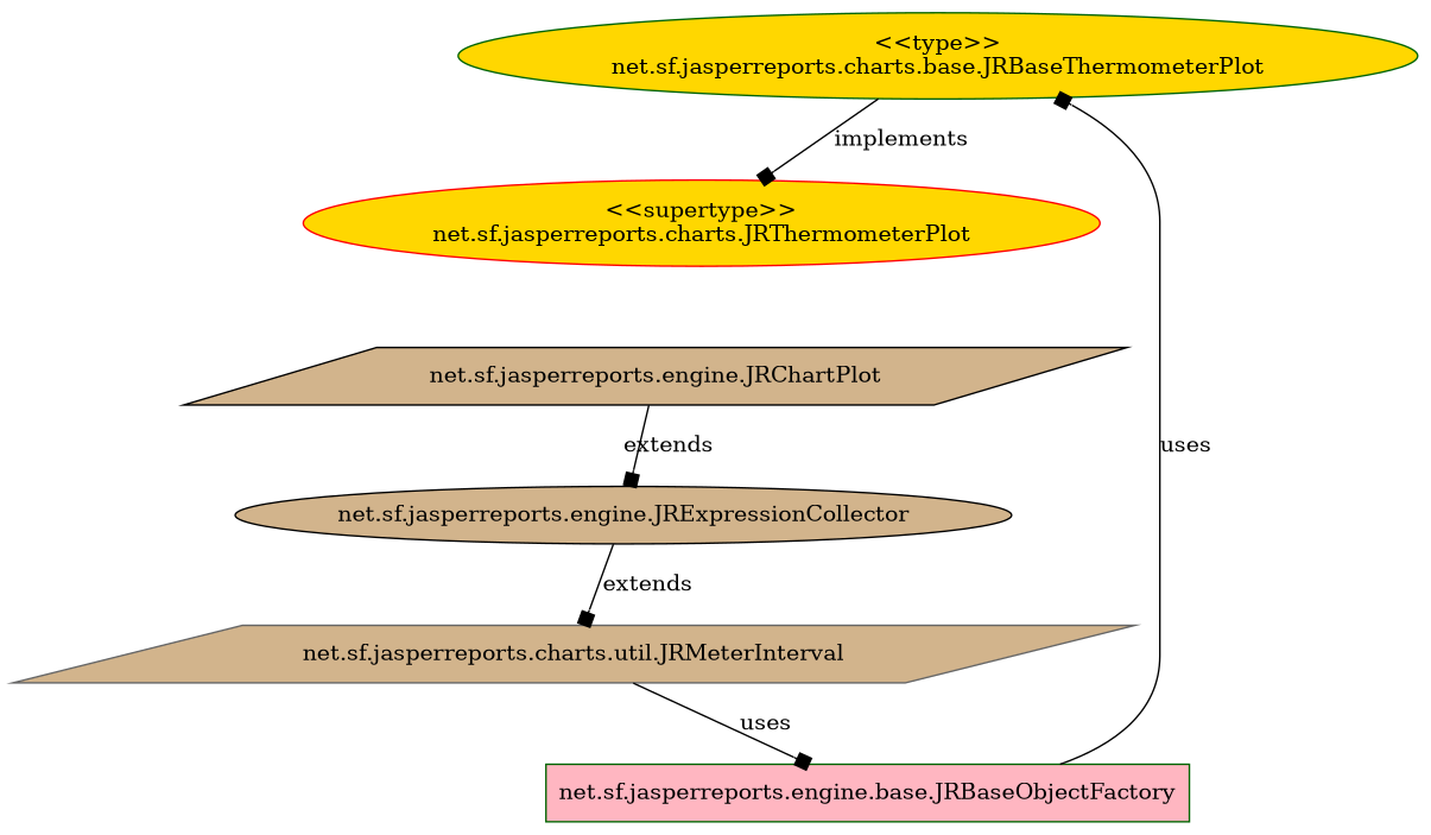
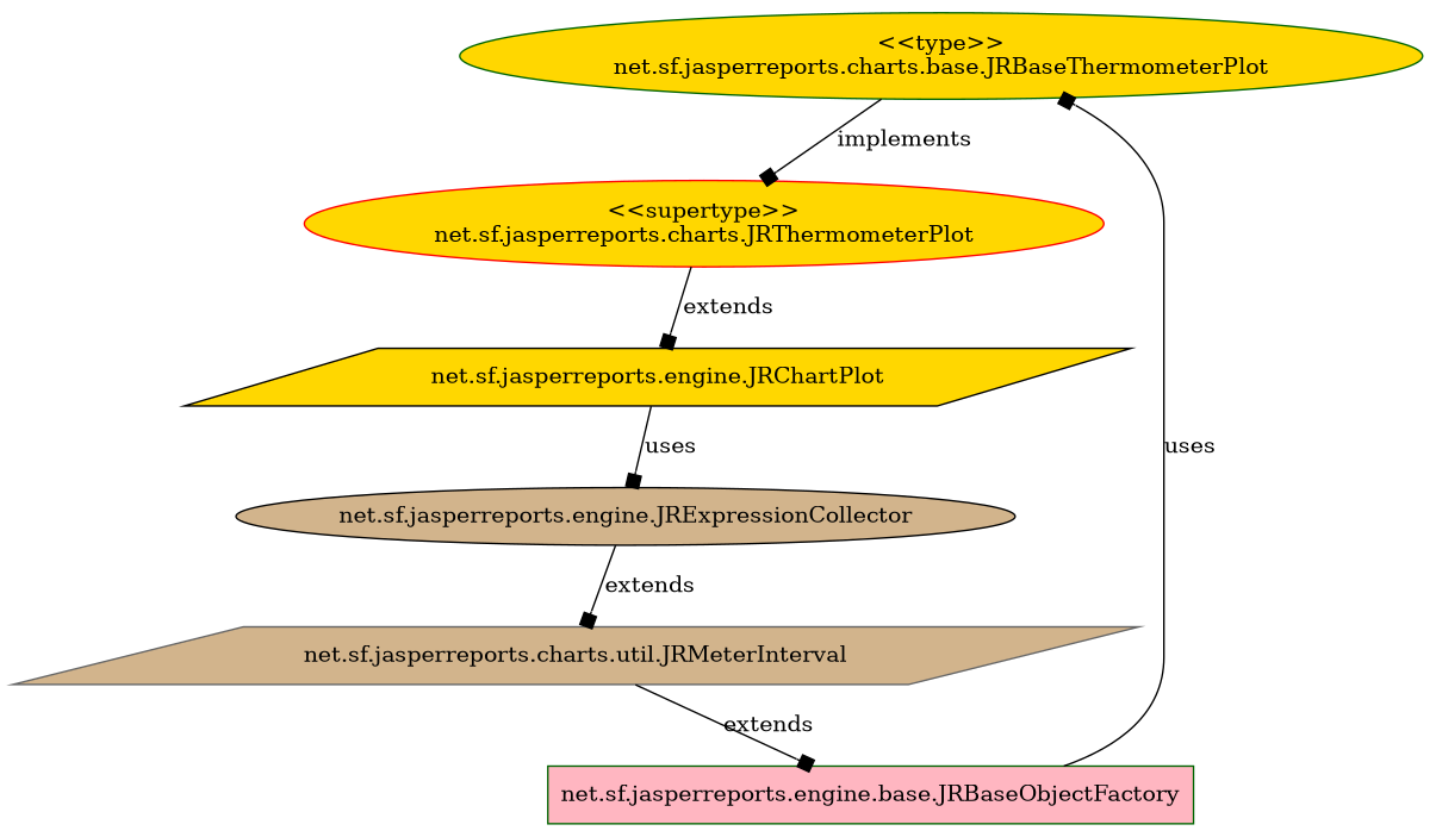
  digraph {
    node [color=darkgreen fillcolor=tan shape=ellipse style=filled]
    edge [arrowhead=box]
    n1 [fillcolor=gold label="<<type>>\nnet.sf.jasperreports.charts.base.JRBaseThermometerPlot"]
    n2 [color=red fillcolor=gold label="<<supertype>>\nnet.sf.jasperreports.charts.JRThermometerPlot"]
-   n3 [color=black label="net.sf.jasperreports.engine.JRChartPlot" shape=parallelogram]
+   n3 [color=black fillcolor=gold label="net.sf.jasperreports.engine.JRChartPlot" shape=parallelogram]
    n4 [color=black label="net.sf.jasperreports.engine.JRExpressionCollector"]
    n5 [fillcolor=lightpink label="net.sf.jasperreports.engine.base.JRBaseObjectFactory" shape=box]
    n6 [color=gray40 label="net.sf.jasperreports.charts.util.JRMeterInterval" shape=parallelogram]
    n1 -> n2 [label=implements]
-   n3 -> n4 [label=extends]
+   n2 -> n3 [label=extends]
+   n3 -> n4 [label=uses]
    n4 -> n6 [label=extends]
    n5 -> n1 [label=uses]
-   n6 -> n5 [label=uses]
+   n6 -> n5 [label=extends]
  }
